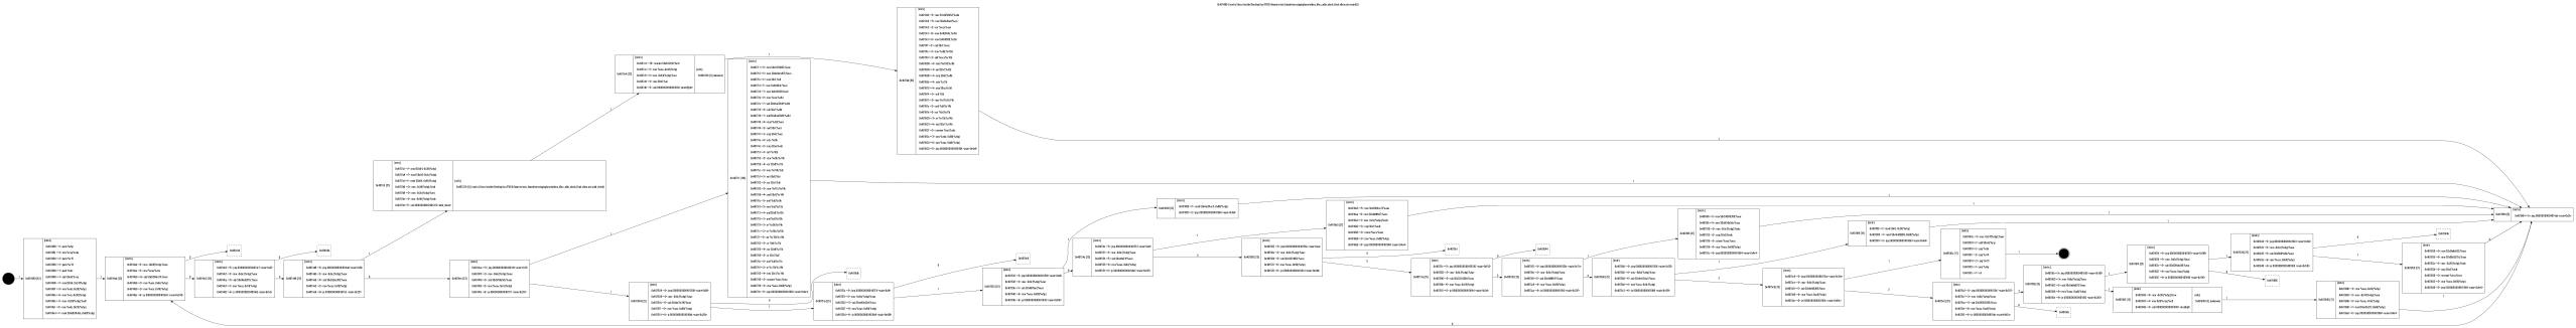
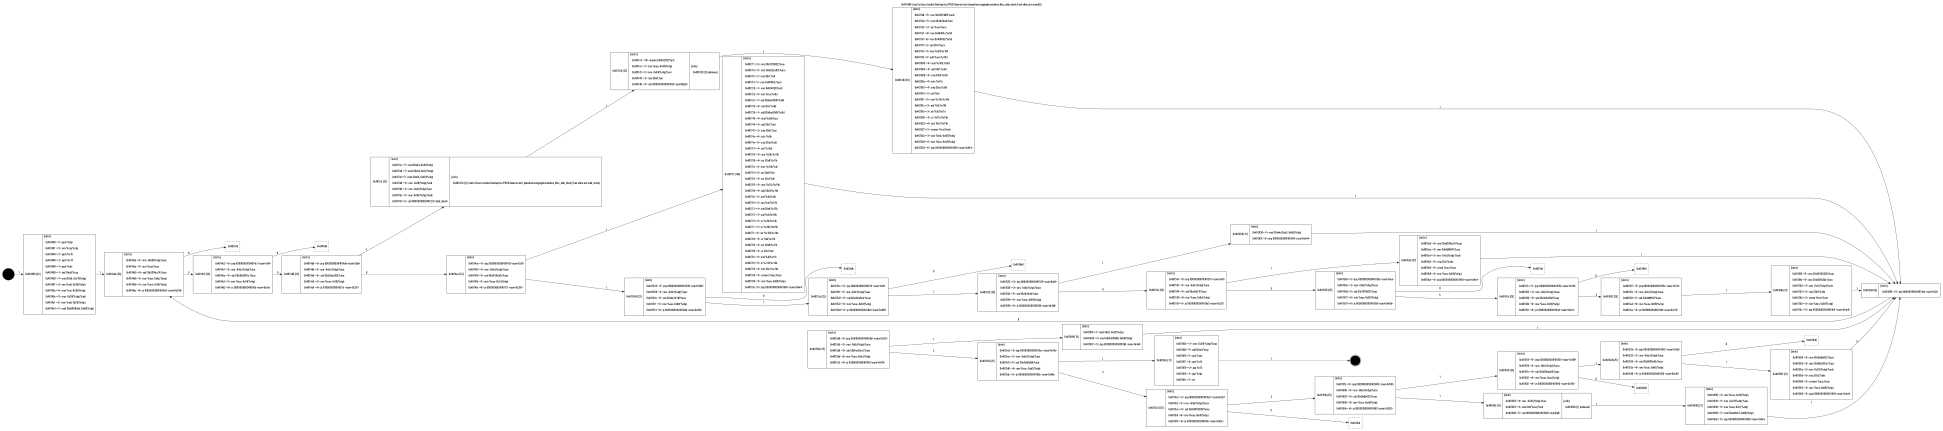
  digraph {
    fontname=Oswald
    label="0x401480 (/mnt/c/Users/mathe/Desktop/tcc/POCII/binaries/extr_linuxdriversstagingfwserialdma_fifo.c_addr_check_Final-ollvm.out::main(0))"
    labelloc=t
    rankdir=LR
    node [fontname=Oswald shape=record]
    edge [fontname=Oswald]
    Entry [fillcolor=black height=0.3 shape=circle style=filled width=0.3]
    n2 [label="{\n     0x401480 [43]\l\n     | [instrs]\l\n     &nbsp;&nbsp;0x401480 \<+1\>: push %rbp\l\n     &nbsp;&nbsp;0x401481 \<+3\>: mov %rsp,%rbp\l\n     &nbsp;&nbsp;0x401484 \<+2\>: push %r15\l\n     &nbsp;&nbsp;0x401486 \<+2\>: push %r14\l\n     &nbsp;&nbsp;0x401488 \<+1\>: push %rbx\l\n     &nbsp;&nbsp;0x401489 \<+7\>: sub $0xa8,%rsp\l\n     &nbsp;&nbsp;0x401490 \<+7\>: movl $0x0,-0x24(%rbp)\l\n     &nbsp;&nbsp;0x401497 \<+3\>: mov %edi,-0x28(%rbp)\l\n     &nbsp;&nbsp;0x40149a \<+4\>: mov %rsi,-0x30(%rbp)\l\n     &nbsp;&nbsp;0x40149e \<+3\>: mov -0x28(%rbp),%edi\l\n     &nbsp;&nbsp;0x4014a1 \<+3\>: mov %edi,-0x20(%rbp)\l\n     &nbsp;&nbsp;0x4014a4 \<+7\>: movl $0x680f1e6b,-0x68(%rbp)\l\n  }"]
    n3 [label="{\n     0x4014ab [23]\l\n     | [instrs]\l\n     &nbsp;&nbsp;0x4014ab \<+3\>: mov -0x68(%rbp),%eax\l\n     &nbsp;&nbsp;0x4014ae \<+2\>: mov %eax,%ecx\l\n     &nbsp;&nbsp;0x4014b0 \<+6\>: sub $0x9394cc74,%ecx\l\n     &nbsp;&nbsp;0x4014b6 \<+3\>: mov %eax,-0x6c(%rbp)\l\n     &nbsp;&nbsp;0x4014b9 \<+3\>: mov %ecx,-0x70(%rbp)\l\n     &nbsp;&nbsp;0x4014bc \<+6\>: je 00000000004016c0 \<main+0x240\>\l\n  }"]
    n4 [label="{\n     0x4016c0\l\n  }" style=dashed]
    n5 [label="{\n     0x4014c2 [22]\l\n     | [instrs]\l\n     &nbsp;&nbsp;0x4014c2 \<+5\>: jmp 00000000004014c7 \<main+0x47\>\l\n     &nbsp;&nbsp;0x4014c7 \<+3\>: mov -0x6c(%rbp),%eax\l\n     &nbsp;&nbsp;0x4014ca \<+5\>: sub $0x96c8201c,%eax\l\n     &nbsp;&nbsp;0x4014cf \<+3\>: mov %eax,-0x74(%rbp)\l\n     &nbsp;&nbsp;0x4014d2 \<+6\>: je 000000000040166b \<main+0x1eb\>\l\n  }"]
    n6 [label="{\n     0x40166b\l\n  }" style=dashed]
    n7 [label="{\n     0x4014d8 [22]\l\n     | [instrs]\l\n     &nbsp;&nbsp;0x4014d8 \<+5\>: jmp 00000000004014dd \<main+0x5d\>\l\n     &nbsp;&nbsp;0x4014dd \<+3\>: mov -0x6c(%rbp),%eax\l\n     &nbsp;&nbsp;0x4014e0 \<+5\>: sub $0xb2bccd55,%eax\l\n     &nbsp;&nbsp;0x4014e5 \<+3\>: mov %eax,-0x78(%rbp)\l\n     &nbsp;&nbsp;0x4014e8 \<+6\>: je 00000000004017a1 \<main+0x321\>\l\n  }"]
    n8 [label="{\n     0x4017a1 [35]\l\n     | [instrs]\l\n     &nbsp;&nbsp;0x4017a1 \<+7\>: movl $0x64,-0x38(%rbp)\l\n     &nbsp;&nbsp;0x4017a8 \<+7\>: movl $0x64,-0x3c(%rbp)\l\n     &nbsp;&nbsp;0x4017af \<+7\>: movl $0x64,-0x40(%rbp)\l\n     &nbsp;&nbsp;0x4017b6 \<+3\>: mov -0x38(%rbp),%edi\l\n     &nbsp;&nbsp;0x4017b9 \<+3\>: mov -0x3c(%rbp),%esi\l\n     &nbsp;&nbsp;0x4017bc \<+3\>: mov -0x40(%rbp),%edx\l\n     &nbsp;&nbsp;0x4017bf \<+5\>: call 0000000000401220 \<addr_check\>\l\n     | [calls]\l\n     &nbsp;&nbsp;0x401220 \{1\} (/mnt/c/Users/mathe/Desktop/tcc/POCII/binaries/extr_linuxdriversstagingfwserialdma_fifo.c_addr_check_Final-ollvm.out::addr_check)\l\n  }"]
    n9 [label="{\n     0x4014ee [22]\l\n     | [instrs]\l\n     &nbsp;&nbsp;0x4014ee \<+5\>: jmp 00000000004014f3 \<main+0x73\>\l\n     &nbsp;&nbsp;0x4014f3 \<+3\>: mov -0x6c(%rbp),%eax\l\n     &nbsp;&nbsp;0x4014f6 \<+5\>: sub $0xb756e5dc,%eax\l\n     &nbsp;&nbsp;0x4014fb \<+3\>: mov %eax,-0x7c(%rbp)\l\n     &nbsp;&nbsp;0x4014fe \<+6\>: je 0000000000401711 \<main+0x291\>\l\n  }"]
    Exit [fillcolor=black height=0.3 peripheries=2 shape=circle style=filled width=0.3]
    n11 [label="{\n     0x4017c4 [23]\l\n     | [instrs]\l\n     &nbsp;&nbsp;0x4017c4 \<+10\>: movabs $0x4020f2,%rdi\l\n     &nbsp;&nbsp;0x4017ce \<+3\>: mov %eax,-0x44(%rbp)\l\n     &nbsp;&nbsp;0x4017d1 \<+3\>: mov -0x44(%rbp),%esi\l\n     &nbsp;&nbsp;0x4017d4 \<+2\>: mov $0x0,%al\l\n     &nbsp;&nbsp;0x4017d6 \<+5\>: call 0000000000401030 \<printf@plt\>\l\n     | [calls]\l\n     &nbsp;&nbsp;0x401030 \{1\} (unknown)\l\n  }"]
    n12 [label="{\n     0x401711 [144]\l\n     | [instrs]\l\n     &nbsp;&nbsp;0x401711 \<+5\>: mov $0x1072fd52,%eax\l\n     &nbsp;&nbsp;0x401716 \<+5\>: mov $0xb2bccd55,%ecx\l\n     &nbsp;&nbsp;0x40171b \<+2\>: mov $0x1,%dl\l\n     &nbsp;&nbsp;0x40171d \<+7\>: mov 0x40404c,%esi\l\n     &nbsp;&nbsp;0x401724 \<+7\>: mov 0x404050,%edi\l\n     &nbsp;&nbsp;0x40172b \<+3\>: mov %esi,%r8d\l\n     &nbsp;&nbsp;0x40172e \<+7\>: sub $0x8ca07b9f,%r8d\l\n     &nbsp;&nbsp;0x401735 \<+4\>: sub $0x1,%r8d\l\n     &nbsp;&nbsp;0x401739 \<+7\>: add $0x8ca07b9f,%r8d\l\n     &nbsp;&nbsp;0x401740 \<+4\>: imul %r8d,%esi\l\n     &nbsp;&nbsp;0x401744 \<+3\>: and $0x1,%esi\l\n     &nbsp;&nbsp;0x401747 \<+3\>: cmp $0x0,%esi\l\n     &nbsp;&nbsp;0x40174a \<+4\>: sete %r9b\l\n     &nbsp;&nbsp;0x40174e \<+3\>: cmp $0xa,%edi\l\n     &nbsp;&nbsp;0x401751 \<+4\>: setl %r10b\l\n     &nbsp;&nbsp;0x401755 \<+3\>: mov %r9b,%r11b\l\n     &nbsp;&nbsp;0x401758 \<+4\>: xor $0xff,%r11b\l\n     &nbsp;&nbsp;0x40175c \<+3\>: mov %r10b,%bl\l\n     &nbsp;&nbsp;0x40175f \<+3\>: xor $0xff,%bl\l\n     &nbsp;&nbsp;0x401762 \<+3\>: xor $0x1,%dl\l\n     &nbsp;&nbsp;0x401765 \<+3\>: mov %r11b,%r14b\l\n     &nbsp;&nbsp;0x401768 \<+4\>: and $0xff,%r14b\l\n     &nbsp;&nbsp;0x40176c \<+3\>: and %dl,%r9b\l\n     &nbsp;&nbsp;0x40176f \<+3\>: mov %bl,%r15b\l\n     &nbsp;&nbsp;0x401772 \<+4\>: and $0xff,%r15b\l\n     &nbsp;&nbsp;0x401776 \<+3\>: and %dl,%r10b\l\n     &nbsp;&nbsp;0x401779 \<+3\>: or %r9b,%r14b\l\n     &nbsp;&nbsp;0x40177c \<+3\>: or %r10b,%r15b\l\n     &nbsp;&nbsp;0x40177f \<+3\>: xor %r15b,%r14b\l\n     &nbsp;&nbsp;0x401782 \<+3\>: or %bl,%r11b\l\n     &nbsp;&nbsp;0x401785 \<+4\>: xor $0xff,%r11b\l\n     &nbsp;&nbsp;0x401789 \<+3\>: or $0x1,%dl\l\n     &nbsp;&nbsp;0x40178c \<+3\>: and %dl,%r11b\l\n     &nbsp;&nbsp;0x40178f \<+3\>: or %r11b,%r14b\l\n     &nbsp;&nbsp;0x401792 \<+4\>: test $0x1,%r14b\l\n     &nbsp;&nbsp;0x401796 \<+3\>: cmovne %ecx,%eax\l\n     &nbsp;&nbsp;0x401799 \<+3\>: mov %eax,-0x68(%rbp)\l\n     &nbsp;&nbsp;0x40179c \<+5\>: jmp 0000000000401964 \<main+0x4e4\>\l\n  }"]
    n13 [label="{\n     0x401504 [22]\l\n     | [instrs]\l\n     &nbsp;&nbsp;0x401504 \<+5\>: jmp 0000000000401509 \<main+0x89\>\l\n     &nbsp;&nbsp;0x401509 \<+3\>: mov -0x6c(%rbp),%eax\l\n     &nbsp;&nbsp;0x40150c \<+5\>: sub $0xde31c7f6,%eax\l\n     &nbsp;&nbsp;0x401511 \<+3\>: mov %eax,-0x80(%rbp)\l\n     &nbsp;&nbsp;0x401514 \<+6\>: je 00000000004016db \<main+0x25b\>\l\n  }"]
    n14 [label="{\n     0x4017db [93]\l\n     | [instrs]\l\n     &nbsp;&nbsp;0x4017db \<+5\>: mov $0x1072fd52,%edx\l\n     &nbsp;&nbsp;0x4017e0 \<+5\>: mov $0x4b7feed,%esi\l\n     &nbsp;&nbsp;0x4017e5 \<+2\>: xor %ecx,%ecx\l\n     &nbsp;&nbsp;0x4017e7 \<+8\>: mov 0x40404c,%r8d\l\n     &nbsp;&nbsp;0x4017ef \<+8\>: mov 0x404050,%r9d\l\n     &nbsp;&nbsp;0x4017f7 \<+3\>: sub $0x1,%ecx\l\n     &nbsp;&nbsp;0x4017fa \<+3\>: mov %r8d,%r10d\l\n     &nbsp;&nbsp;0x4017fd \<+3\>: add %ecx,%r10d\l\n     &nbsp;&nbsp;0x401800 \<+4\>: imul %r10d,%r8d\l\n     &nbsp;&nbsp;0x401804 \<+4\>: and $0x1,%r8d\l\n     &nbsp;&nbsp;0x401808 \<+4\>: cmp $0x0,%r8d\l\n     &nbsp;&nbsp;0x40180c \<+4\>: sete %r11b\l\n     &nbsp;&nbsp;0x401810 \<+4\>: cmp $0xa,%r9d\l\n     &nbsp;&nbsp;0x401814 \<+3\>: setl %bl\l\n     &nbsp;&nbsp;0x401817 \<+3\>: mov %r11b,%r14b\l\n     &nbsp;&nbsp;0x40181a \<+3\>: and %bl,%r14b\l\n     &nbsp;&nbsp;0x40181d \<+3\>: xor %bl,%r11b\l\n     &nbsp;&nbsp;0x401820 \<+3\>: or %r11b,%r14b\l\n     &nbsp;&nbsp;0x401823 \<+4\>: test $0x1,%r14b\l\n     &nbsp;&nbsp;0x401827 \<+3\>: cmovne %esi,%edx\l\n     &nbsp;&nbsp;0x40182a \<+3\>: mov %edx,-0x68(%rbp)\l\n     &nbsp;&nbsp;0x40182d \<+6\>: mov %eax,-0xb4(%rbp)\l\n     &nbsp;&nbsp;0x401833 \<+5\>: jmp 0000000000401964 \<main+0x4e4\>\l\n  }"]
    n15 [label="{\n     0x401964 [5]\l\n     | [instrs]\l\n     &nbsp;&nbsp;0x401964 \<+5\>: jmp 00000000004014ab \<main+0x2b\>\l\n  }"]
    n16 [label="{\n     0x4016db\l\n  }" style=dashed]
    n17 [label="{\n     0x40151a [25]\l\n     | [instrs]\l\n     &nbsp;&nbsp;0x40151a \<+5\>: jmp 000000000040151f \<main+0x9f\>\l\n     &nbsp;&nbsp;0x40151f \<+3\>: mov -0x6c(%rbp),%eax\l\n     &nbsp;&nbsp;0x401522 \<+5\>: sub $0xe48a32ef,%eax\l\n     &nbsp;&nbsp;0x401527 \<+6\>: mov %eax,-0x84(%rbp)\l\n     &nbsp;&nbsp;0x40152d \<+6\>: je 00000000004018e8 \<main+0x468\>\l\n  }"]
    n18 [label="{\n     0x4018e8\l\n  }" style=dashed]
    n19 [label="{\n     0x401533 [25]\l\n     | [instrs]\l\n     &nbsp;&nbsp;0x401533 \<+5\>: jmp 0000000000401538 \<main+0xb8\>\l\n     &nbsp;&nbsp;0x401538 \<+3\>: mov -0x6c(%rbp),%eax\l\n     &nbsp;&nbsp;0x40153b \<+5\>: sub $0x4b7feed,%eax\l\n     &nbsp;&nbsp;0x401540 \<+6\>: mov %eax,-0x88(%rbp)\l\n     &nbsp;&nbsp;0x401546 \<+6\>: je 0000000000401838 \<main+0x3b8\>\l\n  }"]
    n20 [label="{\n     0x401690 [21]\l\n     | [instrs]\l\n     &nbsp;&nbsp;0x401690 \<+3\>: mov %eax,-0x34(%rbp)\l\n     &nbsp;&nbsp;0x401693 \<+3\>: mov -0x34(%rbp),%eax\l\n     &nbsp;&nbsp;0x401696 \<+3\>: mov %eax,-0x1c(%rbp)\l\n     &nbsp;&nbsp;0x401699 \<+7\>: movl $0xeffa21f,-0x68(%rbp)\l\n     &nbsp;&nbsp;0x4016a0 \<+5\>: jmp 0000000000401964 \<main+0x4e4\>\l\n  }"]
    n21 [label="{\n     0x401838 [12]\l\n     | [instrs]\l\n     &nbsp;&nbsp;0x401838 \<+7\>: movl $0x4ec91ac5,-0x68(%rbp)\l\n     &nbsp;&nbsp;0x40183f \<+5\>: jmp 0000000000401964 \<main+0x4e4\>\l\n  }"]
    n22 [label="{\n     0x40154c [25]\l\n     | [instrs]\l\n     &nbsp;&nbsp;0x40154c \<+5\>: jmp 0000000000401551 \<main+0xd1\>\l\n     &nbsp;&nbsp;0x401551 \<+3\>: mov -0x6c(%rbp),%eax\l\n     &nbsp;&nbsp;0x401554 \<+5\>: sub $0xeffa21f,%eax\l\n     &nbsp;&nbsp;0x401559 \<+6\>: mov %eax,-0x8c(%rbp)\l\n     &nbsp;&nbsp;0x40155f \<+6\>: je 00000000004016a5 \<main+0x225\>\l\n  }"]
    n23 [label="{\n     0x4016a5 [27]\l\n     | [instrs]\l\n     &nbsp;&nbsp;0x4016a5 \<+5\>: mov $0x9394cc74,%eax\l\n     &nbsp;&nbsp;0x4016aa \<+5\>: mov $0x4dfff647,%ecx\l\n     &nbsp;&nbsp;0x4016af \<+3\>: mov -0x1c(%rbp),%edx\l\n     &nbsp;&nbsp;0x4016b2 \<+3\>: cmp $0x1,%edx\l\n     &nbsp;&nbsp;0x4016b5 \<+3\>: cmovl %ecx,%eax\l\n     &nbsp;&nbsp;0x4016b8 \<+3\>: mov %eax,-0x68(%rbp)\l\n     &nbsp;&nbsp;0x4016bb \<+5\>: jmp 0000000000401964 \<main+0x4e4\>\l\n  }"]
    n24 [label="{\n     0x401565 [25]\l\n     | [instrs]\l\n     &nbsp;&nbsp;0x401565 \<+5\>: jmp 000000000040156a \<main+0xea\>\l\n     &nbsp;&nbsp;0x40156a \<+3\>: mov -0x6c(%rbp),%eax\l\n     &nbsp;&nbsp;0x40156d \<+5\>: sub $0x1072fd52,%eax\l\n     &nbsp;&nbsp;0x401572 \<+6\>: mov %eax,-0x90(%rbp)\l\n     &nbsp;&nbsp;0x401578 \<+6\>: je 000000000040191d \<main+0x49d\>\l\n  }"]
    n25 [label="{\n     0x40191d\l\n  }" style=dashed]
    n26 [label="{\n     0x40157e [25]\l\n     | [instrs]\l\n     &nbsp;&nbsp;0x40157e \<+5\>: jmp 0000000000401583 \<main+0x103\>\l\n     &nbsp;&nbsp;0x401583 \<+3\>: mov -0x6c(%rbp),%eax\l\n     &nbsp;&nbsp;0x401586 \<+5\>: sub $0x322cf5b8,%eax\l\n     &nbsp;&nbsp;0x40158b \<+6\>: mov %eax,-0x94(%rbp)\l\n     &nbsp;&nbsp;0x401591 \<+6\>: je 0000000000401844 \<main+0x3c4\>\l\n  }"]
    n27 [label="{\n     0x401646\l\n  }" style=dashed]
    n28 [label="{\n     0x401844\l\n  }" style=dashed]
    n29 [label="{\n     0x401597 [25]\l\n     | [instrs]\l\n     &nbsp;&nbsp;0x401597 \<+5\>: jmp 000000000040159c \<main+0x11c\>\l\n     &nbsp;&nbsp;0x40159c \<+3\>: mov -0x6c(%rbp),%eax\l\n     &nbsp;&nbsp;0x40159f \<+5\>: sub $0x4dfff647,%eax\l\n     &nbsp;&nbsp;0x4015a4 \<+6\>: mov %eax,-0x98(%rbp)\l\n     &nbsp;&nbsp;0x4015aa \<+6\>: je 00000000004016f6 \<main+0x276\>\l\n  }"]
    n30 [label="{\n     0x401650 [27]\l\n     | [instrs]\l\n     &nbsp;&nbsp;0x401650 \<+5\>: mov $0x5bdfa092,%eax\l\n     &nbsp;&nbsp;0x401655 \<+5\>: mov $0x96c8201c,%ecx\l\n     &nbsp;&nbsp;0x40165a \<+3\>: mov -0x20(%rbp),%edx\l\n     &nbsp;&nbsp;0x40165d \<+3\>: cmp $0x2,%edx\l\n     &nbsp;&nbsp;0x401660 \<+3\>: cmovne %ecx,%eax\l\n     &nbsp;&nbsp;0x401663 \<+3\>: mov %eax,-0x68(%rbp)\l\n     &nbsp;&nbsp;0x401666 \<+5\>: jmp 0000000000401964 \<main+0x4e4\>\l\n  }"]
    n31 [label="{\n     0x4016f6 [27]\l\n     | [instrs]\l\n     &nbsp;&nbsp;0x4016f6 \<+5\>: mov $0x54500358,%eax\l\n     &nbsp;&nbsp;0x4016fb \<+5\>: mov $0xb756e5dc,%ecx\l\n     &nbsp;&nbsp;0x401700 \<+3\>: mov -0x1c(%rbp),%edx\l\n     &nbsp;&nbsp;0x401703 \<+3\>: cmp $0x0,%edx\l\n     &nbsp;&nbsp;0x401706 \<+3\>: cmove %ecx,%eax\l\n     &nbsp;&nbsp;0x401709 \<+3\>: mov %eax,-0x68(%rbp)\l\n     &nbsp;&nbsp;0x40170c \<+5\>: jmp 0000000000401964 \<main+0x4e4\>\l\n  }"]
    n32 [label="{\n     0x4015b0 [25]\l\n     | [instrs]\l\n     &nbsp;&nbsp;0x4015b0 \<+5\>: jmp 00000000004015b5 \<main+0x135\>\l\n     &nbsp;&nbsp;0x4015b5 \<+3\>: mov -0x6c(%rbp),%eax\l\n     &nbsp;&nbsp;0x4015b8 \<+5\>: sub $0x4ec91ac5,%eax\l\n     &nbsp;&nbsp;0x4015bd \<+6\>: mov %eax,-0x9c(%rbp)\l\n     &nbsp;&nbsp;0x4015c3 \<+6\>: je 00000000004018f9 \<main+0x479\>\l\n  }"]
    n33 [label="{\n     0x40162d [25]\l\n     | [instrs]\l\n     &nbsp;&nbsp;0x40162d \<+5\>: jmp 0000000000401632 \<main+0x1b2\>\l\n     &nbsp;&nbsp;0x401632 \<+3\>: mov -0x6c(%rbp),%eax\l\n     &nbsp;&nbsp;0x401635 \<+5\>: sub $0x680f1e6b,%eax\l\n     &nbsp;&nbsp;0x40163a \<+6\>: mov %eax,-0xb0(%rbp)\l\n     &nbsp;&nbsp;0x401640 \<+6\>: je 0000000000401650 \<main+0x1d0\>\l\n  }"]
    n34 [label="{\n     0x4018f9 [19]\l\n     | [instrs]\l\n     &nbsp;&nbsp;0x4018f9 \<+7\>: movl $0x0,-0x24(%rbp)\l\n     &nbsp;&nbsp;0x401900 \<+7\>: movl $0x4efd5d98,-0x68(%rbp)\l\n     &nbsp;&nbsp;0x401907 \<+5\>: jmp 0000000000401964 \<main+0x4e4\>\l\n  }"]
    n35 [label="{\n     0x4015c9 [25]\l\n     | [instrs]\l\n     &nbsp;&nbsp;0x4015c9 \<+5\>: jmp 00000000004015ce \<main+0x14e\>\l\n     &nbsp;&nbsp;0x4015ce \<+3\>: mov -0x6c(%rbp),%eax\l\n     &nbsp;&nbsp;0x4015d1 \<+5\>: sub $0x4efd5d98,%eax\l\n     &nbsp;&nbsp;0x4015d6 \<+6\>: mov %eax,-0xa0(%rbp)\l\n     &nbsp;&nbsp;0x4015dc \<+6\>: je 000000000040190c \<main+0x48c\>\l\n  }"]
    n36 [label="{\n     0x401890\l\n  }" style=dashed]
    n37 [label="{\n     0x40190c [17]\l\n     | [instrs]\l\n     &nbsp;&nbsp;0x40190c \<+3\>: mov -0x24(%rbp),%eax\l\n     &nbsp;&nbsp;0x40190f \<+7\>: add $0xa8,%rsp\l\n     &nbsp;&nbsp;0x401916 \<+1\>: pop %rbx\l\n     &nbsp;&nbsp;0x401917 \<+2\>: pop %r14\l\n     &nbsp;&nbsp;0x401919 \<+2\>: pop %r15\l\n     &nbsp;&nbsp;0x40191b \<+1\>: pop %rbp\l\n     &nbsp;&nbsp;0x40191c \<+1\>: ret\l\n  }"]
    n38 [label="{\n     0x4015e2 [25]\l\n     | [instrs]\l\n     &nbsp;&nbsp;0x4015e2 \<+5\>: jmp 00000000004015e7 \<main+0x167\>\l\n     &nbsp;&nbsp;0x4015e7 \<+3\>: mov -0x6c(%rbp),%eax\l\n     &nbsp;&nbsp;0x4015ea \<+5\>: sub $0x54500358,%eax\l\n     &nbsp;&nbsp;0x4015ef \<+6\>: mov %eax,-0xa4(%rbp)\l\n     &nbsp;&nbsp;0x4015f5 \<+6\>: je 00000000004018dc \<main+0x45c\>\l\n  }"]
    n39 [label="{\n     0x401614 [25]\l\n     | [instrs]\l\n     &nbsp;&nbsp;0x401614 \<+5\>: jmp 0000000000401619 \<main+0x199\>\l\n     &nbsp;&nbsp;0x401619 \<+3\>: mov -0x6c(%rbp),%eax\l\n     &nbsp;&nbsp;0x40161c \<+5\>: sub $0x639cba96,%eax\l\n     &nbsp;&nbsp;0x401621 \<+6\>: mov %eax,-0xac(%rbp)\l\n     &nbsp;&nbsp;0x401627 \<+6\>: je 0000000000401890 \<main+0x410\>\l\n  }"]
    n40 [label="{\n     0x4015fb [25]\l\n     | [instrs]\l\n     &nbsp;&nbsp;0x4015fb \<+5\>: jmp 0000000000401600 \<main+0x180\>\l\n     &nbsp;&nbsp;0x401600 \<+3\>: mov -0x6c(%rbp),%eax\l\n     &nbsp;&nbsp;0x401603 \<+5\>: sub $0x5bdfa092,%eax\l\n     &nbsp;&nbsp;0x401608 \<+6\>: mov %eax,-0xa8(%rbp)\l\n     &nbsp;&nbsp;0x40160e \<+6\>: je 0000000000401683 \<main+0x203\>\l\n  }"]
    n41 [label="{\n     0x4018dc\l\n  }" style=dashed]
    n42 [label="{\n     0x401683 [13]\l\n     | [instrs]\l\n     &nbsp;&nbsp;0x401683 \<+4\>: mov -0x30(%rbp),%rax\l\n     &nbsp;&nbsp;0x401687 \<+4\>: mov 0x8(%rax),%rdi\l\n     &nbsp;&nbsp;0x40168b \<+5\>: call 0000000000401040 \<atoi@plt\>\l\n     | [calls]\l\n     &nbsp;&nbsp;0x401040 \{1\} (unknown)\l\n  }"]
    Entry -> n2 [label=" 1"]
    n2 -> n3 [label=" 1"]
    n3 -> n4 [label=" 0"]
    n3 -> n5 [label=" 9"]
    n5 -> n6 [label=" 0"]
    n5 -> n7 [label=" 9"]
    n7 -> n8 [label=" 1"]
    n7 -> n9 [label=" 8"]
    n8 -> n11 [label=" 1"]
    n9 -> n12 [label=" 1"]
    n9 -> n13 [label=" 7"]
    n11 -> n14 [label=" 1"]
    n12 -> n15 [label=" 1"]
    n13 -> n16 [label=" 0"]
    n13 -> n17 [label=" 7"]
    n14 -> n15 [label=" 1"]
    n15 -> n3 [label=" 8"]
    n17 -> n18 [label=" 0"]
    n17 -> n19 [label=" 7"]
    n19 -> n21 [label=" 1"]
    n19 -> n22 [label=" 6"]
    n20 -> n15 [label=" 1"]
    n21 -> n15 [label=" 1"]
    n22 -> n23 [label=" 1"]
    n22 -> n24 [label=" 5"]
    n23 -> n15 [label=" 1"]
    n24 -> n25 [label=" 0"]
    n24 -> n26 [label=" 5"]
    n26 -> n28 [label=" 0"]
    n26 -> n29 [label=" 5"]
    n29 -> n31 [label=" 1"]
-   n29 -> n32 [label=" 4"]
    n30 -> n15 [label=" 4"]
    n31 -> n15 [label=" 1"]
    n32 -> n34 [label=" 1"]
    n32 -> n35 [label=" 3"]
    n33 -> n27 [label=" 0"]
    n33 -> n30 [label=" 1"]
    n34 -> n15 [label=" 1"]
    n35 -> n37 [label=" 1"]
    n35 -> n38 [label=" 2"]
    n37 -> Exit [label=" 1"]
    n38 -> n40 [label=" 2"]
    n38 -> n41 [label=" 0"]
    n39 -> n33 [label=" 1"]
    n39 -> n36 [label=" 0"]
    n40 -> n39 [label=" 1"]
    n40 -> n42 [label=" 1"]
    n42 -> n20 [label=" 1"]
  }
